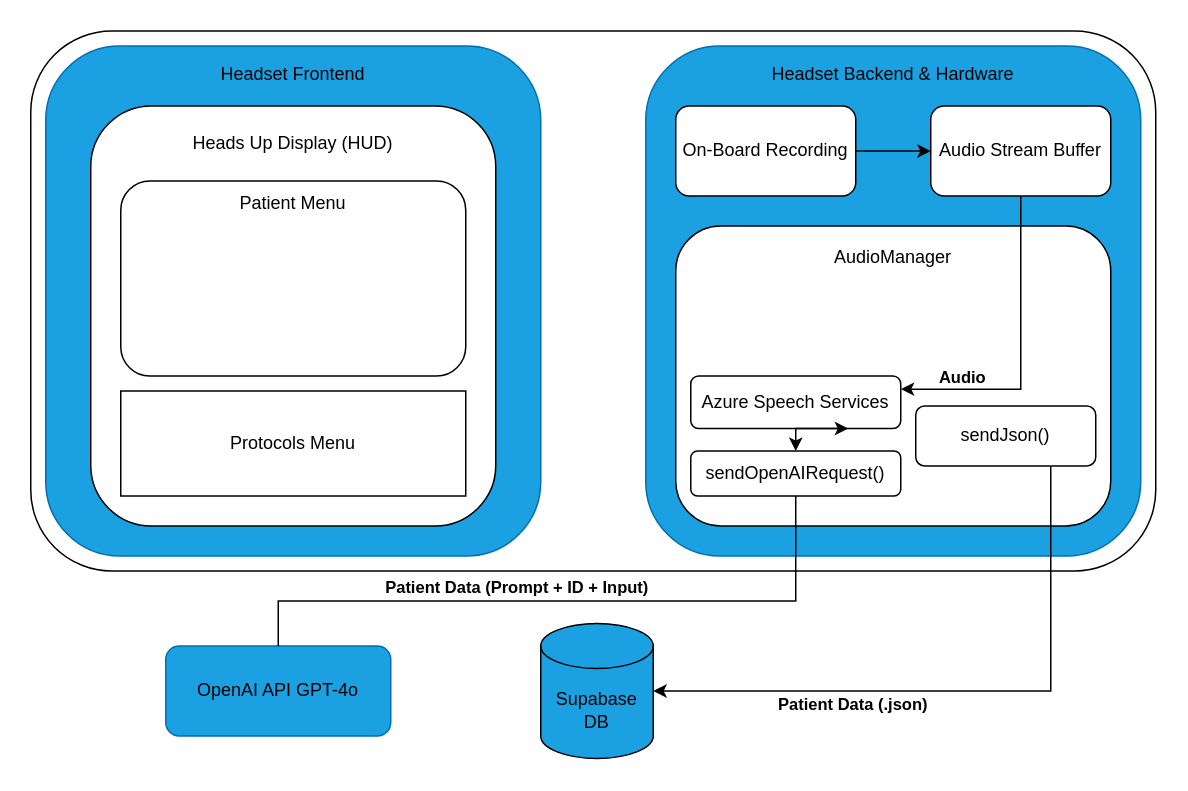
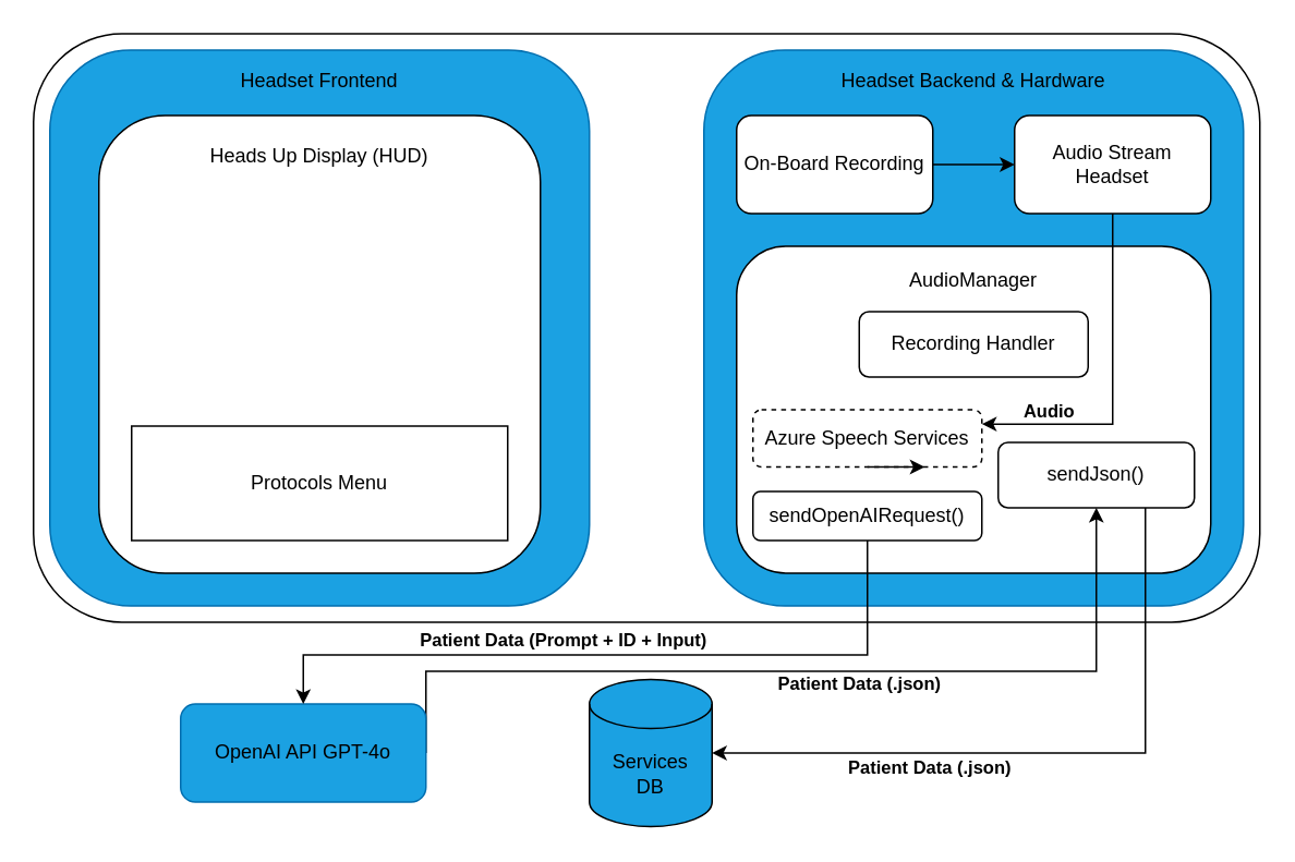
  <mxCell id="0" />
  <mxCell id="1" parent="0" />
  <mxCell id="2" value="" style="rounded=1;whiteSpace=wrap;html=1;fillColor=light-dark(#FFFFFF,#3399FF);" vertex="1" parent="1"><mxGeometry x="20" y="20" width="750" height="360" as="geometry" /></mxCell>
  <mxCell id="3" value="&lt;font style=&quot;color: light-dark(rgb(0, 0, 0), rgb(255, 255, 255));&quot;&gt;Headset Backend &amp;amp; Hardware&lt;/font&gt;&lt;div&gt;&lt;font style=&quot;color: light-dark(rgb(0, 0, 0), rgb(255, 255, 255));&quot;&gt;&lt;br&gt;&lt;/font&gt;&lt;/div&gt;&lt;div&gt;&lt;font style=&quot;color: light-dark(rgb(0, 0, 0), rgb(255, 255, 255));&quot;&gt;&lt;br&gt;&lt;/font&gt;&lt;/div&gt;&lt;div&gt;&lt;font style=&quot;color: light-dark(rgb(0, 0, 0), rgb(255, 255, 255));&quot;&gt;&lt;br&gt;&lt;/font&gt;&lt;/div&gt;&lt;div&gt;&lt;font style=&quot;color: light-dark(rgb(0, 0, 0), rgb(255, 255, 255));&quot;&gt;&lt;br&gt;&lt;/font&gt;&lt;/div&gt;&lt;div&gt;&lt;font style=&quot;color: light-dark(rgb(0, 0, 0), rgb(255, 255, 255));&quot;&gt;&lt;br&gt;&lt;/font&gt;&lt;/div&gt;&lt;div&gt;&lt;font style=&quot;color: light-dark(rgb(0, 0, 0), rgb(255, 255, 255));&quot;&gt;&lt;br&gt;&lt;/font&gt;&lt;/div&gt;&lt;div&gt;&lt;font style=&quot;color: light-dark(rgb(0, 0, 0), rgb(255, 255, 255));&quot;&gt;&lt;br&gt;&lt;/font&gt;&lt;/div&gt;&lt;div&gt;&lt;font style=&quot;color: light-dark(rgb(0, 0, 0), rgb(255, 255, 255));&quot;&gt;&lt;br&gt;&lt;/font&gt;&lt;/div&gt;&lt;div&gt;&lt;font style=&quot;color: light-dark(rgb(0, 0, 0), rgb(255, 255, 255));&quot;&gt;&lt;br&gt;&lt;/font&gt;&lt;/div&gt;&lt;div&gt;&lt;font style=&quot;color: light-dark(rgb(0, 0, 0), rgb(255, 255, 255));&quot;&gt;&lt;br&gt;&lt;/font&gt;&lt;/div&gt;&lt;div&gt;&lt;font style=&quot;color: light-dark(rgb(0, 0, 0), rgb(255, 255, 255));&quot;&gt;&lt;br&gt;&lt;/font&gt;&lt;/div&gt;&lt;div&gt;&lt;font style=&quot;color: light-dark(rgb(0, 0, 0), rgb(255, 255, 255));&quot;&gt;&lt;br&gt;&lt;/font&gt;&lt;/div&gt;&lt;div&gt;&lt;font style=&quot;color: light-dark(rgb(0, 0, 0), rgb(255, 255, 255));&quot;&gt;&lt;br&gt;&lt;/font&gt;&lt;/div&gt;&lt;div&gt;&lt;font style=&quot;color: light-dark(rgb(0, 0, 0), rgb(255, 255, 255));&quot;&gt;&lt;br&gt;&lt;/font&gt;&lt;/div&gt;&lt;div&gt;&lt;font style=&quot;color: light-dark(rgb(0, 0, 0), rgb(255, 255, 255));&quot;&gt;&lt;br&gt;&lt;/font&gt;&lt;/div&gt;&lt;div&gt;&lt;font style=&quot;color: light-dark(rgb(0, 0, 0), rgb(255, 255, 255));&quot;&gt;&lt;br&gt;&lt;/font&gt;&lt;/div&gt;&lt;div&gt;&lt;font style=&quot;color: light-dark(rgb(0, 0, 0), rgb(255, 255, 255));&quot;&gt;&lt;br&gt;&lt;/font&gt;&lt;/div&gt;&lt;div&gt;&lt;font style=&quot;color: light-dark(rgb(0, 0, 0), rgb(255, 255, 255));&quot;&gt;&lt;br&gt;&lt;/font&gt;&lt;/div&gt;&lt;div&gt;&lt;font style=&quot;color: light-dark(rgb(0, 0, 0), rgb(255, 255, 255));&quot;&gt;&lt;br&gt;&lt;/font&gt;&lt;/div&gt;&lt;div&gt;&lt;font style=&quot;color: light-dark(rgb(0, 0, 0), rgb(255, 255, 255));&quot;&gt;&lt;br&gt;&lt;/font&gt;&lt;/div&gt;&lt;div&gt;&lt;font style=&quot;color: light-dark(rgb(0, 0, 0), rgb(255, 255, 255));&quot;&gt;&lt;br&gt;&lt;/font&gt;&lt;/div&gt;" style="rounded=1;whiteSpace=wrap;html=1;fillColor=light-dark(#1BA1E2,#99CCFF);fontColor=#ffffff;strokeColor=light-dark(#006EAF,#FFFFFF);" vertex="1" parent="1"><mxGeometry x="430" y="30" width="330" height="340" as="geometry" /></mxCell>
  <mxCell id="4" value="&lt;div&gt;&lt;font style=&quot;color: light-dark(rgb(0, 0, 0), rgb(255, 255, 255));&quot;&gt;Headset Frontend&lt;/font&gt;&lt;/div&gt;&lt;div&gt;&lt;font style=&quot;color: light-dark(rgb(0, 0, 0), rgb(255, 255, 255));&quot;&gt;&lt;br&gt;&lt;/font&gt;&lt;/div&gt;&lt;div&gt;&lt;font style=&quot;color: light-dark(rgb(0, 0, 0), rgb(255, 255, 255));&quot;&gt;&lt;br&gt;&lt;/font&gt;&lt;/div&gt;&lt;div&gt;&lt;font style=&quot;color: light-dark(rgb(0, 0, 0), rgb(255, 255, 255));&quot;&gt;&lt;br&gt;&lt;/font&gt;&lt;/div&gt;&lt;div&gt;&lt;font style=&quot;color: light-dark(rgb(0, 0, 0), rgb(255, 255, 255));&quot;&gt;&lt;br&gt;&lt;/font&gt;&lt;/div&gt;&lt;div&gt;&lt;font style=&quot;color: light-dark(rgb(0, 0, 0), rgb(255, 255, 255));&quot;&gt;&lt;br&gt;&lt;/font&gt;&lt;/div&gt;&lt;div&gt;&lt;font style=&quot;color: light-dark(rgb(0, 0, 0), rgb(255, 255, 255));&quot;&gt;&lt;br&gt;&lt;/font&gt;&lt;/div&gt;&lt;div&gt;&lt;font style=&quot;color: light-dark(rgb(0, 0, 0), rgb(255, 255, 255));&quot;&gt;&lt;br&gt;&lt;/font&gt;&lt;/div&gt;&lt;div&gt;&lt;font style=&quot;color: light-dark(rgb(0, 0, 0), rgb(255, 255, 255));&quot;&gt;&lt;br&gt;&lt;/font&gt;&lt;/div&gt;&lt;div&gt;&lt;font style=&quot;color: light-dark(rgb(0, 0, 0), rgb(255, 255, 255));&quot;&gt;&lt;br&gt;&lt;/font&gt;&lt;/div&gt;&lt;div&gt;&lt;font style=&quot;color: light-dark(rgb(0, 0, 0), rgb(255, 255, 255));&quot;&gt;&lt;br&gt;&lt;/font&gt;&lt;/div&gt;&lt;div&gt;&lt;font style=&quot;color: light-dark(rgb(0, 0, 0), rgb(255, 255, 255));&quot;&gt;&lt;br&gt;&lt;/font&gt;&lt;/div&gt;&lt;div&gt;&lt;font style=&quot;color: light-dark(rgb(0, 0, 0), rgb(255, 255, 255));&quot;&gt;&lt;br&gt;&lt;/font&gt;&lt;/div&gt;&lt;div&gt;&lt;font style=&quot;color: light-dark(rgb(0, 0, 0), rgb(255, 255, 255));&quot;&gt;&lt;br&gt;&lt;/font&gt;&lt;/div&gt;&lt;div&gt;&lt;font style=&quot;color: light-dark(rgb(0, 0, 0), rgb(255, 255, 255));&quot;&gt;&lt;br&gt;&lt;/font&gt;&lt;/div&gt;&lt;div&gt;&lt;font style=&quot;color: light-dark(rgb(0, 0, 0), rgb(255, 255, 255));&quot;&gt;&lt;br&gt;&lt;/font&gt;&lt;/div&gt;&lt;div&gt;&lt;font style=&quot;color: light-dark(rgb(0, 0, 0), rgb(255, 255, 255));&quot;&gt;&lt;br&gt;&lt;/font&gt;&lt;/div&gt;&lt;div&gt;&lt;font style=&quot;color: light-dark(rgb(0, 0, 0), rgb(255, 255, 255));&quot;&gt;&lt;br&gt;&lt;/font&gt;&lt;/div&gt;&lt;div&gt;&lt;font style=&quot;color: light-dark(rgb(0, 0, 0), rgb(255, 255, 255));&quot;&gt;&lt;br&gt;&lt;/font&gt;&lt;/div&gt;&lt;div&gt;&lt;font style=&quot;color: light-dark(rgb(0, 0, 0), rgb(255, 255, 255));&quot;&gt;&lt;br&gt;&lt;/font&gt;&lt;/div&gt;&lt;div&gt;&lt;font style=&quot;color: light-dark(rgb(0, 0, 0), rgb(255, 255, 255));&quot;&gt;&lt;br&gt;&lt;/font&gt;&lt;/div&gt;&lt;div&gt;&lt;font style=&quot;color: light-dark(rgb(0, 0, 0), rgb(255, 255, 255));&quot;&gt;&lt;br&gt;&lt;/font&gt;&lt;/div&gt;" style="rounded=1;whiteSpace=wrap;html=1;fillColor=light-dark(#1BA1E2,#99CCFF);fontColor=#ffffff;strokeColor=light-dark(#006EAF,#FFFFFF);" vertex="1" parent="1"><mxGeometry x="30" y="30" width="330" height="340" as="geometry" /></mxCell>
- <mxCell id="5" value="Supabase&lt;div&gt;DB&lt;/div&gt;" style="shape=cylinder3;whiteSpace=wrap;html=1;boundedLbl=1;backgroundOutline=1;size=15;fillColor=light-dark(#1BA1E2,#66B2FF);" vertex="1" parent="1"><mxGeometry x="360" y="415" width="75" height="90" as="geometry" /></mxCell>
+ <mxCell id="5" value="Services&lt;div&gt;DB&lt;/div&gt;" style="shape=cylinder3;whiteSpace=wrap;html=1;boundedLbl=1;backgroundOutline=1;size=15;fillColor=light-dark(#1BA1E2,#66B2FF);" vertex="1" parent="1"><mxGeometry x="360" y="415" width="75" height="90" as="geometry" /></mxCell>
  <mxCell id="6" value="AudioManager&lt;div&gt;&lt;br&gt;&lt;/div&gt;&lt;div&gt;&lt;br&gt;&lt;/div&gt;&lt;div&gt;&lt;br&gt;&lt;/div&gt;&lt;div&gt;&lt;br&gt;&lt;/div&gt;&lt;div&gt;&lt;br&gt;&lt;/div&gt;&lt;div&gt;&lt;br&gt;&lt;/div&gt;&lt;div&gt;&lt;br&gt;&lt;/div&gt;&lt;div&gt;&lt;br&gt;&lt;/div&gt;&lt;div&gt;&lt;br&gt;&lt;/div&gt;&lt;div&gt;&lt;br&gt;&lt;/div&gt;&lt;div&gt;&lt;br&gt;&lt;/div&gt;" style="rounded=1;whiteSpace=wrap;html=1;fillColor=light-dark(#FFFFFF,#007FFF);" vertex="1" parent="1"><mxGeometry x="450" y="150" width="290" height="200" as="geometry" /></mxCell>
+ <mxCell id="7" style="edgeStyle=orthogonalEdgeStyle;rounded=0;orthogonalLoop=1;jettySize=auto;html=1;exitX=1;exitY=0.5;exitDx=0;exitDy=0;entryX=0.5;entryY=1;entryDx=0;entryDy=0;" edge="1" parent="1" source="9" target="22"><mxGeometry relative="1" as="geometry"><Array as="points"><mxPoint x="260" y="410" /><mxPoint x="670" y="410" /></Array></mxGeometry></mxCell>
+ <mxCell id="8" value="Patient Data (.json)" style="edgeLabel;html=1;align=center;verticalAlign=middle;resizable=0;points=[];labelBackgroundColor=none;fontStyle=1" vertex="1" connectable="0" parent="7"><mxGeometry x="0.118" y="1" relative="1" as="geometry"><mxPoint x="1" y="8" as="offset" /></mxGeometry></mxCell>
  <mxCell id="9" value="&lt;div&gt;&lt;font style=&quot;color: light-dark(rgb(0, 0, 0), rgb(255, 255, 255));&quot;&gt;OpenAI API GPT-4o&lt;/font&gt;&lt;/div&gt;" style="rounded=1;whiteSpace=wrap;html=1;fillColor=light-dark(#1BA1E2,#66B2FF);fontColor=#ffffff;strokeColor=light-dark(#006EAF,#FFFFFF);" vertex="1" parent="1"><mxGeometry x="110" y="430" width="150" height="60" as="geometry" /></mxCell>
  <mxCell id="10" style="edgeStyle=orthogonalEdgeStyle;rounded=0;orthogonalLoop=1;jettySize=auto;html=1;exitX=1;exitY=0.5;exitDx=0;exitDy=0;entryX=0;entryY=0.5;entryDx=0;entryDy=0;" edge="1" parent="1" source="11" target="14"><mxGeometry relative="1" as="geometry" /></mxCell>
  <mxCell id="11" value="On-Board Recording" style="rounded=1;whiteSpace=wrap;html=1;fillColor=light-dark(#FFFFFF,#3399FF);" vertex="1" parent="1"><mxGeometry x="450" y="70" width="120" height="60" as="geometry" /></mxCell>
  <mxCell id="12" style="edgeStyle=orthogonalEdgeStyle;rounded=0;orthogonalLoop=1;jettySize=auto;html=1;exitX=0.5;exitY=1;exitDx=0;exitDy=0;entryX=1;entryY=0.25;entryDx=0;entryDy=0;" edge="1" parent="1" source="14" target="18"><mxGeometry relative="1" as="geometry" /></mxCell>
  <mxCell id="13" value="Audio" style="edgeLabel;html=1;align=center;verticalAlign=middle;resizable=0;points=[];labelBackgroundColor=none;fontStyle=1" vertex="1" connectable="0" parent="12"><mxGeometry x="0.61" relative="1" as="geometry"><mxPoint y="-8" as="offset" /></mxGeometry></mxCell>
- <mxCell id="14" value="Audio Stream Buffer" style="rounded=1;whiteSpace=wrap;html=1;fillColor=light-dark(#FFFFFF,#3399FF);" vertex="1" parent="1"><mxGeometry x="620" y="70" width="120" height="60" as="geometry" /></mxCell>
+ <mxCell id="14" value="Audio Stream Headset" style="rounded=1;whiteSpace=wrap;html=1;fillColor=light-dark(#FFFFFF,#3399FF);" vertex="1" parent="1"><mxGeometry x="620" y="70" width="120" height="60" as="geometry" /></mxCell>
  <mxCell id="15" value="Heads Up Display (HUD)&lt;div&gt;&lt;br&gt;&lt;/div&gt;&lt;div&gt;&lt;br&gt;&lt;/div&gt;&lt;div&gt;&lt;br&gt;&lt;/div&gt;&lt;div&gt;&lt;br&gt;&lt;/div&gt;&lt;div&gt;&lt;br&gt;&lt;/div&gt;&lt;div&gt;&lt;br&gt;&lt;/div&gt;&lt;div&gt;&lt;br&gt;&lt;/div&gt;&lt;div&gt;&lt;br&gt;&lt;/div&gt;&lt;div&gt;&lt;br&gt;&lt;/div&gt;&lt;div&gt;&lt;br&gt;&lt;/div&gt;&lt;div&gt;&lt;br&gt;&lt;/div&gt;&lt;div&gt;&lt;br&gt;&lt;/div&gt;&lt;div&gt;&lt;br&gt;&lt;/div&gt;&lt;div&gt;&lt;br&gt;&lt;/div&gt;&lt;div&gt;&lt;br&gt;&lt;/div&gt;&lt;div&gt;&lt;br&gt;&lt;/div&gt;" style="rounded=1;whiteSpace=wrap;html=1;fillColor=light-dark(#FFFFFF,#3399FF);" vertex="1" parent="1"><mxGeometry x="60" y="70" width="270" height="280" as="geometry" /></mxCell>
- <mxCell id="17" style="edgeStyle=orthogonalEdgeStyle;rounded=0;orthogonalLoop=1;jettySize=auto;html=1;exitX=0.5;exitY=1;exitDx=0;exitDy=0;entryX=0.5;entryY=0;entryDx=0;entryDy=0;" edge="1" parent="1" source="18" target="21"><mxGeometry relative="1" as="geometry" /></mxCell>
- <mxCell id="18" value="Azure Speech Services" style="rounded=1;whiteSpace=wrap;html=1;fillColor=light-dark(#FFFFFF,#004C99);" vertex="1" parent="1"><mxGeometry x="460" y="250" width="140" height="35" as="geometry" /></mxCell>
- <mxCell id="19" style="edgeStyle=orthogonalEdgeStyle;rounded=0;orthogonalLoop=1;jettySize=auto;html=1;exitX=0.5;exitY=1;exitDx=0;exitDy=0;entryX=0.5;entryY=0;entryDx=0;entryDy=0;endArrow=none;" edge="1" parent="1" source="21" target="9"><mxGeometry relative="1" as="geometry"><Array as="points"><mxPoint x="530" y="400" /><mxPoint x="185" y="400" /></Array></mxGeometry></mxCell>
+ <mxCell id="16" value="Recording Handler" style="rounded=1;whiteSpace=wrap;html=1;fillColor=light-dark(#FFFFFF,#004C99);" vertex="1" parent="1"><mxGeometry x="525" y="190" width="140" height="40" as="geometry" /></mxCell>
+ <mxCell id="18" value="Azure Speech Services" style="rounded=1;whiteSpace=wrap;html=1;fillColor=light-dark(#FFFFFF,#004C99);dashed=1;" vertex="1" parent="1"><mxGeometry x="460" y="250" width="140" height="35" as="geometry" /></mxCell>
+ <mxCell id="19" style="edgeStyle=orthogonalEdgeStyle;rounded=0;orthogonalLoop=1;jettySize=auto;html=1;exitX=0.5;exitY=1;exitDx=0;exitDy=0;entryX=0.5;entryY=0;entryDx=0;entryDy=0;" edge="1" parent="1" source="21" target="9"><mxGeometry relative="1" as="geometry"><Array as="points"><mxPoint x="530" y="400" /><mxPoint x="185" y="400" /></Array></mxGeometry></mxCell>
  <mxCell id="20" value="Patient Data (Prompt + ID + Input)" style="edgeLabel;html=1;align=center;verticalAlign=middle;resizable=0;points=[];labelBackgroundColor=none;fontStyle=1" vertex="1" connectable="0" parent="19"><mxGeometry x="0.224" y="-2" relative="1" as="geometry"><mxPoint x="15" y="-8" as="offset" /></mxGeometry></mxCell>
  <mxCell id="21" value="sendOpenAIRequest()" style="rounded=1;whiteSpace=wrap;html=1;fillColor=light-dark(#FFFFFF,#004C99);" vertex="1" parent="1"><mxGeometry x="460" y="300" width="140" height="30" as="geometry" /></mxCell>
  <mxCell id="22" value="sendJson()" style="rounded=1;whiteSpace=wrap;html=1;fillColor=light-dark(#FFFFFF,#004C99);" vertex="1" parent="1"><mxGeometry x="610" y="270" width="120" height="40" as="geometry" /></mxCell>
  <mxCell id="23" style="edgeStyle=orthogonalEdgeStyle;rounded=0;orthogonalLoop=1;jettySize=auto;html=1;exitX=0.5;exitY=1;exitDx=0;exitDy=0;entryX=0.75;entryY=1;entryDx=0;entryDy=0;" edge="1" parent="1" source="18" target="18"><mxGeometry relative="1" as="geometry" /></mxCell>
  <mxCell id="24" style="edgeStyle=orthogonalEdgeStyle;rounded=0;orthogonalLoop=1;jettySize=auto;html=1;exitX=0.75;exitY=1;exitDx=0;exitDy=0;entryX=1;entryY=0.5;entryDx=0;entryDy=0;entryPerimeter=0;" edge="1" parent="1" source="22" target="5"><mxGeometry relative="1" as="geometry" /></mxCell>
  <mxCell id="25" value="Patient Data (.json)" style="edgeLabel;html=1;align=center;verticalAlign=middle;resizable=0;points=[];labelBackgroundColor=none;fontStyle=1" vertex="1" connectable="0" parent="24"><mxGeometry x="0.366" relative="1" as="geometry"><mxPoint y="8" as="offset" /></mxGeometry></mxCell>
- <mxCell id="26" value="&lt;div&gt;Patient Menu&lt;/div&gt;&lt;div&gt;&lt;br&gt;&lt;/div&gt;&lt;div&gt;&lt;br&gt;&lt;/div&gt;&lt;div&gt;&lt;br&gt;&lt;/div&gt;&lt;div&gt;&lt;br&gt;&lt;/div&gt;&lt;div&gt;&lt;br&gt;&lt;/div&gt;&lt;div&gt;&lt;br&gt;&lt;/div&gt;&lt;div&gt;&lt;br&gt;&lt;/div&gt;" style="rounded=1;whiteSpace=wrap;html=1;fillColor=light-dark(#FFFFFF,#004C99);" vertex="1" parent="1"><mxGeometry x="80" y="120" width="230" height="130" as="geometry" /></mxCell>
  <mxCell id="27" value="&lt;div&gt;Protocols Menu&lt;/div&gt;" style="whiteSpace=wrap;html=1;fillColor=light-dark(#FFFFFF,#004C99);rounded=0;" vertex="1" parent="1"><mxGeometry x="80" y="260" width="230" height="70" as="geometry" /></mxCell>
